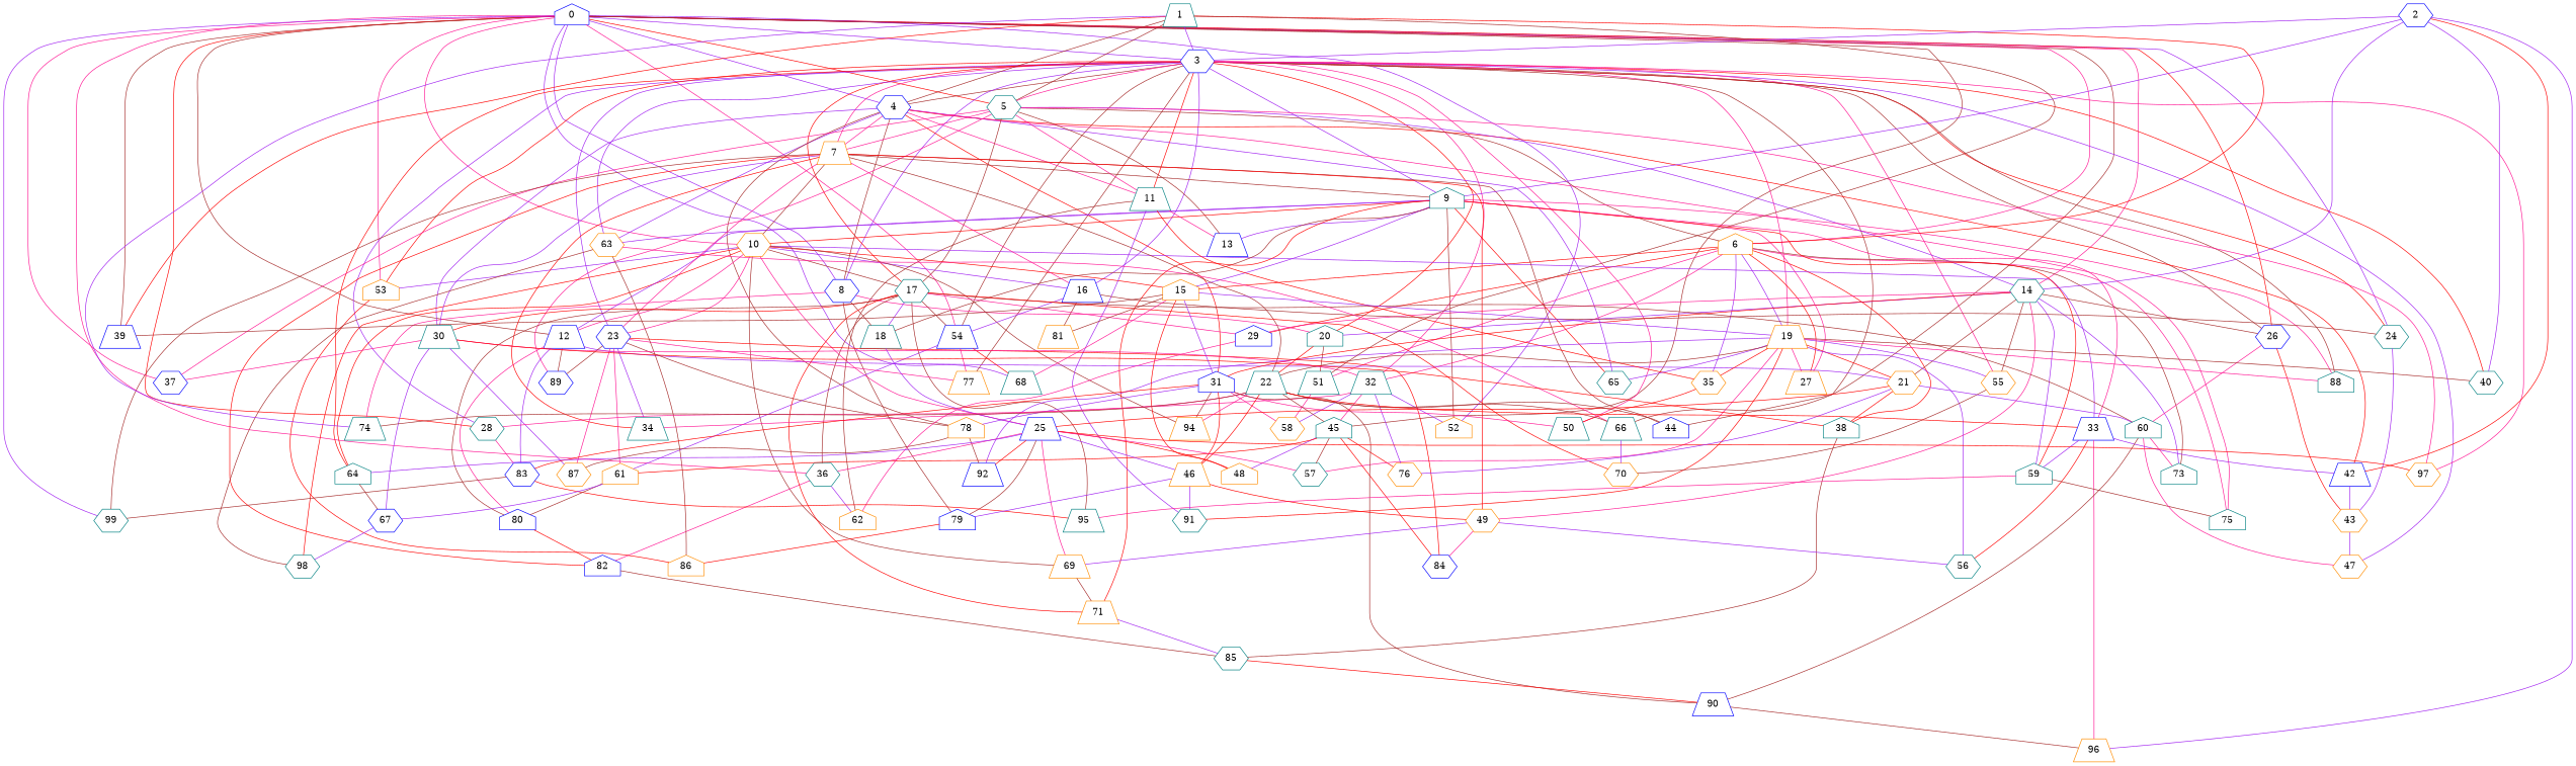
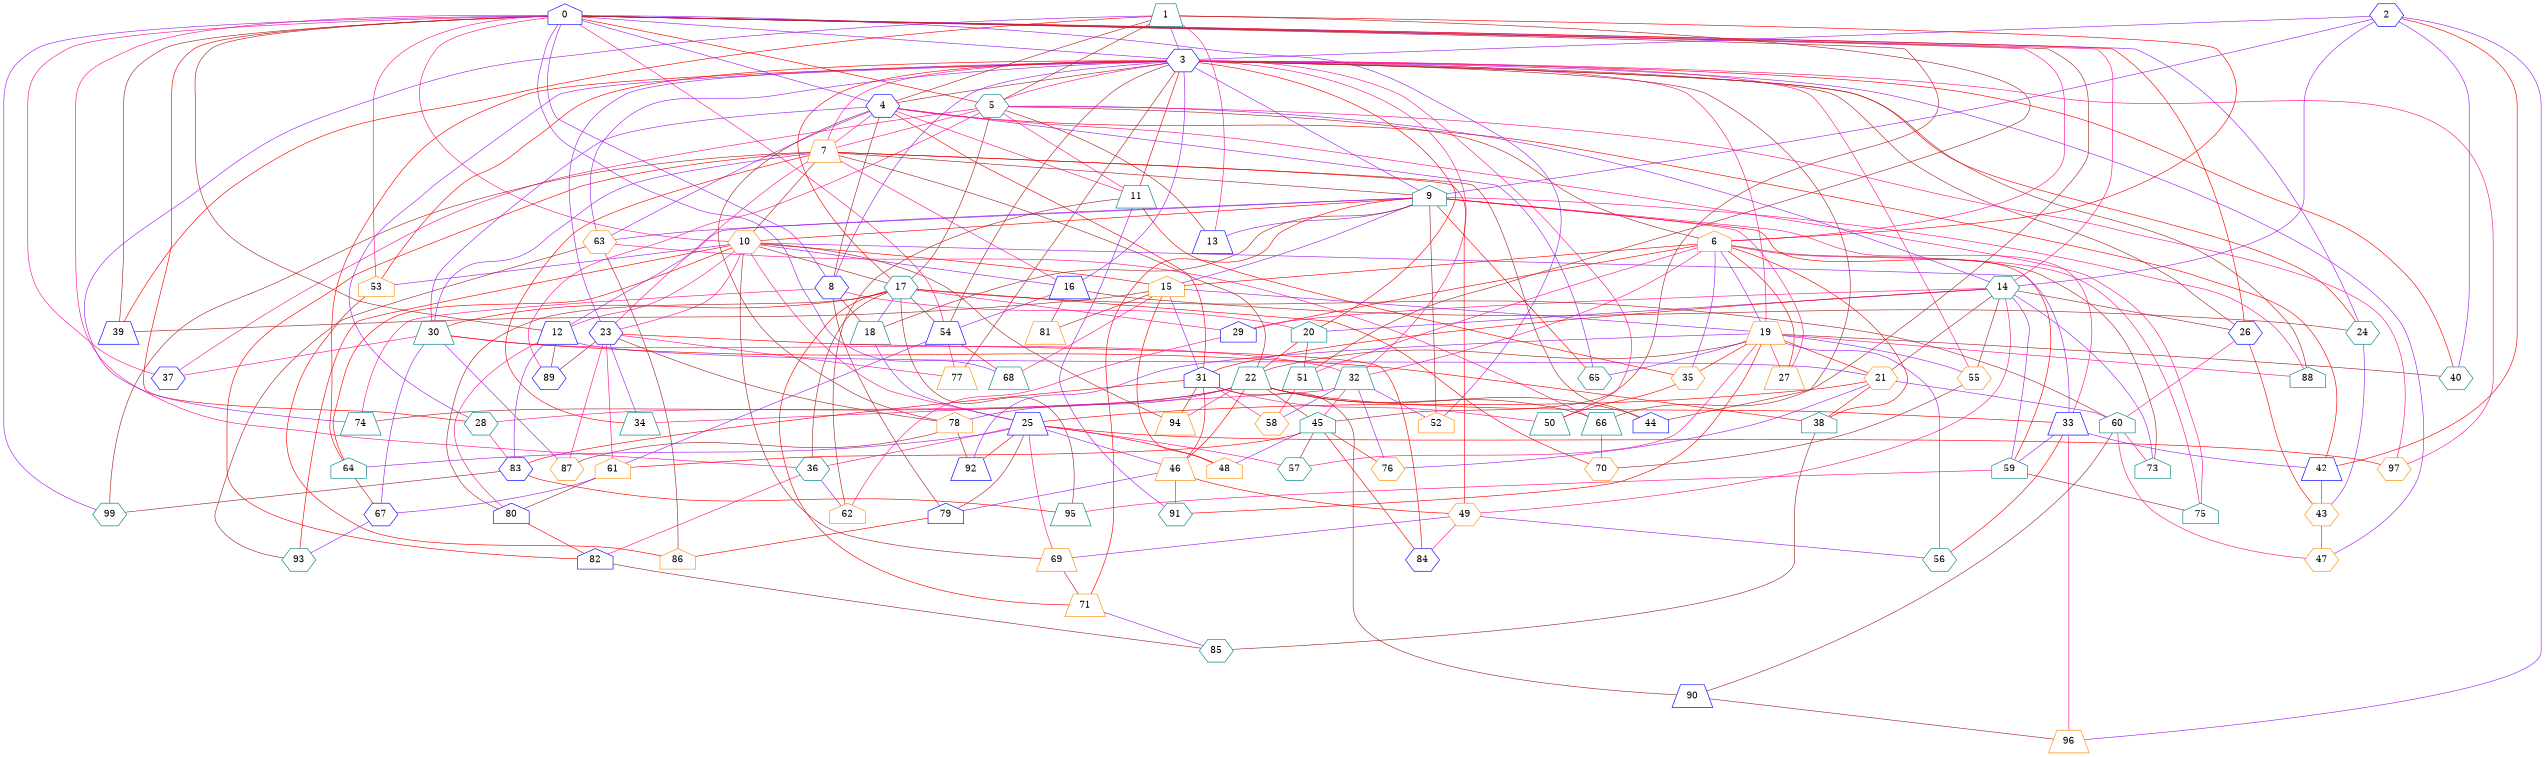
  strict graph {
    node [color=teal shape=hexagon]
    edge [color=purple is_available=True prob=1.0]
    0 [color=blue shape=house]
    3 [color=blue]
    4 [color=blue]
    5
    6 [color=darkorange shape=house]
    8 [color=blue]
    10 [color=darkorange]
    12 [color=blue shape=trapezium]
    14
    24
    26 [color=blue]
    28
    36
    37 [color=blue]
    39 [color=blue shape=trapezium]
    45 [shape=house]
    52 [color=darkorange shape=house]
    53 [color=darkorange shape=house]
    66 [shape=trapezium]
    68 [shape=trapezium]
    99
    54 [color=blue shape=trapezium]
    9 [shape=house]
    40
    7 [color=darkorange shape=trapezium]
    11 [shape=trapezium]
    16 [color=blue shape=trapezium]
    17
    19 [color=darkorange shape=trapezium]
    20 [shape=house]
    23 [color=blue]
    32 [shape=trapezium]
    44 [color=blue shape=house]
    47 [color=darkorange]
    50 [shape=trapezium]
    55 [color=darkorange]
    63 [color=darkorange]
    64 [shape=house]
    77 [color=darkorange shape=trapezium]
    88 [shape=house]
    97 [color=darkorange]
    42 [color=blue shape=trapezium]
    30 [shape=trapezium]
    31 [color=blue shape=house]
    65
    75 [shape=house]
    78 [color=darkorange shape=house]
    13 [color=blue shape=trapezium]
    89 [color=blue]
    51 [shape=trapezium]
    15 [color=darkorange shape=house]
    27 [color=darkorange shape=trapezium]
    29 [color=blue shape=house]
    35 [color=darkorange]
    38 [shape=house]
    73 [shape=house]
    74 [shape=trapezium]
    18 [shape=trapezium]
    79 [color=blue shape=house]
    33 [color=blue shape=trapezium]
    25 [color=blue shape=trapezium]
    69 [color=darkorange shape=trapezium]
-   93 [label=98]
+   93
    94 [color=darkorange shape=trapezium]
    21 [color=darkorange]
    80 [color=blue shape=house]
    83 [color=blue]
    49 [color=darkorange]
    59 [shape=house]
    43 [color=darkorange]
    60 [shape=house]
    82 [color=blue shape=house]
    62 [color=darkorange shape=house]
    48 [color=darkorange shape=house]
    57
    76 [color=darkorange]
    61 [color=darkorange shape=house]
    84 [color=blue]
    86 [color=darkorange shape=house]
    70 [color=darkorange]
    81 [color=darkorange shape=trapezium]
    1 [shape=trapezium]
    58 [color=darkorange]
    2 [color=blue]
    96 [color=darkorange shape=trapezium]
    71 [color=darkorange shape=trapezium]
    22 [shape=trapezium]
    34 [shape=trapezium]
    91
    95 [shape=trapezium]
    56
    92 [color=blue shape=trapezium]
    87 [color=darkorange]
    67 [color=blue]
    46 [color=darkorange shape=trapezium]
    90 [color=blue shape=trapezium]
    85
    0 -- 3 [prob=0.729698396746]
    0 -- 4 [prob=0.939535968373]
    0 -- 5 [color=red prob=0.577131042644]
    0 -- 6 [color=deeppink prob=0.300110109957]
    0 -- 8 [prob=0.582765694132]
    0 -- 10 [color=deeppink prob=0.545668634401]
    0 -- 12 [color=brown]
    0 -- 14 [color=deeppink]
    0 -- 24 [prob=0.119440879031]
    0 -- 26 [color=red prob=0.387308666127]
    0 -- 28 [color=red]
    0 -- 36 [color=deeppink prob=0.986463130556]
    0 -- 37 [color=deeppink prob=0.792980063729]
    0 -- 39 [color=brown prob=0.660723757185]
    0 -- 45 [color=brown prob=0.404151404692]
    0 -- 52 [prob=0.610801145662]
    0 -- 53 [color=deeppink]
    0 -- 66 [color=brown]
    0 -- 68 [prob=0.765801270082]
    0 -- 99 [prob=0.625834300656]
    0 -- 54 [color=deeppink prob=0.394342458939]
    3 -- 4 [color=brown prob=0.132159158223]
    3 -- 5 [color=deeppink prob=0.987320408464]
    3 -- 8
    3 -- 24 [color=red]
    3 -- 26 [color=brown]
    3 -- 28 [prob=0.64683063138]
    3 -- 53 [color=red prob=0.529995358865]
    3 -- 54 [color=brown prob=0.899723953532]
    3 -- 9 [prob=0.707801180557]
    3 -- 40 [color=red prob=0.0901870964257]
    3 -- 7 [color=deeppink prob=0.637834015761]
    3 -- 11 [color=red prob=0.282537036139]
    3 -- 16 [prob=0.871711148262]
    3 -- 17 [color=red prob=0.569491186106]
    3 -- 19 [color=deeppink]
    3 -- 20 [color=red prob=0.140821003181]
    3 -- 23
    3 -- 32 [color=deeppink]
    3 -- 44 [color=brown]
    3 -- 47
    3 -- 50 [color=deeppink]
    3 -- 55 [color=deeppink prob=0.299625252477]
    3 -- 63 [prob=0.186187213602]
    3 -- 64 [color=red]
    3 -- 77 [color=brown prob=0.797060959555]
    3 -- 88 [color=brown]
    3 -- 97 [color=deeppink]
    4 -- 8 [color=brown]
    4 -- 7 [color=deeppink prob=0.362357130454]
    4 -- 11 [color=deeppink prob=0.15068607257]
    4 -- 63 [prob=0.757462067148]
    4 -- 42 [color=red prob=0.803725143453]
    4 -- 30 [prob=0.830525802791]
    4 -- 31 [color=red prob=0.173278375355]
    4 -- 65 [prob=0.710209804441]
    4 -- 75 [color=deeppink prob=0.230807646033]
    4 -- 78 [color=brown prob=0.815995941457]
    5 -- 6 [color=brown]
    5 -- 14 [prob=0.724928660267]
    5 -- 37 [color=deeppink prob=0.842595718018]
    5 -- 7 [color=deeppink prob=0.277396566176]
    5 -- 11 [color=deeppink prob=0.528857720904]
    5 -- 17 [color=brown prob=0.794267982756]
    5 -- 97 [color=deeppink prob=0.352140489725]
    5 -- 13 [color=brown prob=0.975109160298]
    5 -- 89 [color=deeppink prob=0.0500740555287]
    6 -- 19 [prob=0.909689455316]
    6 -- 32 [color=deeppink prob=0.09602369374]
    6 -- 75 [color=deeppink prob=0.620647753655]
    6 -- 51 [color=deeppink]
    6 -- 15 [color=red prob=0.648121354632]
    6 -- 27 [color=red prob=0.639960431982]
    6 -- 29 [color=red prob=0.295860512058]
    6 -- 35 [prob=0.561998905645]
    6 -- 38 [color=red prob=0.476291931449]
    6 -- 73 [color=brown prob=0.837942144044]
    8 -- 20 [color=deeppink prob=0.789305939276]
    8 -- 74 [color=deeppink]
    8 -- 18 [color=brown prob=0.331078521082]
    8 -- 79 [color=brown prob=0.243291638923]
    10 -- 12 [color=deeppink prob=0.946708288564]
    10 -- 53 [prob=0.211290595421]
    10 -- 16 [prob=0.296606915645]
    10 -- 17 [color=brown prob=0.921379002329]
    10 -- 23 [color=deeppink prob=0.742146886492]
    10 -- 64 [color=red prob=0.118631568354]
    10 -- 15 [color=red prob=0.0034050568746]
    10 -- 33 [prob=0.193217170824]
    10 -- 25 [color=deeppink prob=0.634301700264]
    10 -- 69 [color=brown prob=0.596312857702]
    10 -- 93 [color=red prob=0.00559293060052]
    10 -- 94 [color=brown]
    12 -- 89 [color=brown prob=0.0939019300702]
    12 -- 21 [prob=0.0351126192565]
    12 -- 80 [color=deeppink prob=0.730471626177]
    12 -- 83 [prob=0.41773243859]
    14 -- 26 [color=brown prob=0.755175655865]
    14 -- 20 [prob=0.615034132939]
    14 -- 55 [color=brown prob=0.78031285503]
    14 -- 31 [color=red prob=0.113043168732]
    14 -- 29 [color=deeppink prob=0.896606146016]
    14 -- 73 [prob=0.0618809358412]
    14 -- 21 [color=brown prob=0.920732190299]
    14 -- 49 [color=deeppink]
    14 -- 59 [prob=0.727398553555]
    24 -- 43
    26 -- 43 [color=red]
    26 -- 60 [color=deeppink]
    28 -- 83 [color=deeppink prob=0.986406744274]
    36 -- 82 [color=deeppink prob=0.807037297645]
    36 -- 62 [prob=0.158295338776]
    45 -- 48
    45 -- 57 [color=brown prob=0.180831239909]
    45 -- 76 [color=red prob=0.23469814208]
    45 -- 61 [color=red prob=0.237482252586]
    45 -- 84 [color=red prob=0.550704405007]
    53 -- 86 [color=red]
    66 -- 70 [prob=0.200861616369]
    54 -- 68 [color=red prob=0.857755702912]
    54 -- 77 [color=deeppink]
    54 -- 61
    9 -- 10 [color=red]
    9 -- 12 [prob=0.755340893178]
    9 -- 52 [color=brown prob=0.496197420236]
    9 -- 63
    9 -- 88 [color=deeppink prob=0.581952660895]
    9 -- 65 [color=red prob=0.664855811061]
    9 -- 13
    9 -- 15 [prob=0.534183894784]
    9 -- 27 [color=deeppink]
    9 -- 18 [color=brown prob=0.2404555385]
    9 -- 33 [color=deeppink prob=0.801696962357]
    9 -- 59 [color=red prob=0.574290212449]
    9 -- 71 [color=red]
    7 -- 10 [color=brown prob=0.0400177951497]
    7 -- 99 [color=brown prob=0.231868923491]
    7 -- 9 [color=brown prob=0.784236944608]
    7 -- 16 [color=deeppink]
    7 -- 23 [color=deeppink prob=0.12482882695]
    7 -- 44 [color=brown prob=0.630921666592]
    7 -- 30
    7 -- 49 [color=red]
    7 -- 82 [color=red prob=0.636986300616]
    7 -- 22 [color=brown prob=0.933952685309]
    7 -- 34 [color=red prob=0.427716066065]
    11 -- 35 [color=red]
    11 -- 62 [color=brown prob=0.578252411816]
    11 -- 91 [prob=0.241624962952]
    16 -- 24 [color=brown prob=0.141667910091]
    16 -- 54 [prob=0.34176511449]
    16 -- 81 [color=brown prob=0.0859577203679]
    17 -- 36 [color=brown prob=0.132010832875]
    17 -- 54 [color=brown prob=0.754113129941]
    17 -- 30 [color=red prob=0.494450557733]
    17 -- 29 [color=deeppink prob=0.582313823717]
    17 -- 18 [prob=0.247036544073]
    17 -- 80 [color=brown prob=0.210800742013]
    17 -- 60 [color=brown prob=0.860648723238]
    17 -- 70 [color=red]
    17 -- 71 [color=red]
    17 -- 95 [color=brown prob=0.966353240334]
    19 -- 40 [color=brown prob=0.989217030539]
    19 -- 55 [prob=0.832723615134]
    19 -- 88 [color=deeppink]
    19 -- 65
    19 -- 27 [color=deeppink prob=0.46502574942]
    19 -- 35 [color=red prob=0.737081927813]
    19 -- 21 [color=red prob=0.698786956945]
    19 -- 57 [color=deeppink prob=0.162294689925]
    19 -- 22 [color=brown prob=0.0294142599348]
    19 -- 91 [color=red prob=0.189291869783]
    19 -- 56
    19 -- 92
    20 -- 51 [color=brown]
    20 -- 22 [color=red prob=0.250114915266]
    23 -- 77 [color=deeppink prob=0.632231957394]
    23 -- 78 [color=brown prob=0.857190254914]
    23 -- 89 [color=brown prob=0.0419941965179]
    23 -- 61 [color=deeppink prob=0.480809216791]
    23 -- 84 [color=red prob=0.678977162715]
    23 -- 34 [prob=0.574961595386]
    23 -- 87 [color=deeppink prob=0.940003029923]
    32 -- 45 [color=deeppink prob=0.624684655577]
    32 -- 52 [prob=0.519226341895]
    32 -- 76 [prob=0.146715299573]
    32 -- 58 [prob=0.0569249749607]
    32 -- 34 [color=deeppink prob=0.997748857474]
    55 -- 70 [color=brown prob=0.0507391569517]
    63 -- 66 [color=deeppink prob=0.54952234387]
    63 -- 93 [color=brown prob=0.650402526673]
    63 -- 86 [color=brown]
    64 -- 67 [color=brown]
    42 -- 43 [prob=0.234749721565]
    30 -- 37 [color=deeppink]
    30 -- 32 [color=deeppink prob=0.659435733745]
    30 -- 38 [color=red prob=0.118435241862]
    30 -- 87 [prob=0.0825084701298]
    30 -- 67 [prob=0.0785254748587]
    31 -- 50 [color=deeppink]
    31 -- 94 [color=brown]
    31 -- 83 [color=red prob=0.867292927407]
    31 -- 58 [color=deeppink prob=0.878132621994]
    31 -- 46 [color=red prob=0.802981773477]
    31 -- 90 [color=brown prob=0.794106343819]
    78 -- 92 [color=brown]
    78 -- 87 [color=brown prob=0.70322168632]
    51 -- 58 [color=deeppink prob=0.280297263102]
    15 -- 39 [color=brown prob=0.121037424807]
    15 -- 68 [color=deeppink]
    15 -- 19 [prob=0.955683368398]
    15 -- 31 [prob=0.0282374542503]
    15 -- 48 [color=red prob=0.748889097788]
    15 -- 81 [color=brown]
    29 -- 62 [color=deeppink]
    35 -- 50 [color=red prob=0.535867080925]
    38 -- 85 [color=brown]
    18 -- 25
    79 -- 86 [color=red prob=0.742180802171]
    33 -- 42 [prob=0.45089627912]
    33 -- 59 [prob=0.727221805004]
    33 -- 96 [color=deeppink prob=0.472738665832]
    33 -- 56 [color=red prob=0.944651277128]
    25 -- 36 [color=deeppink prob=0.0239933984821]
    25 -- 64 [prob=0.0294005499337]
    25 -- 97 [color=red prob=0.391486398243]
    25 -- 79 [color=brown]
    25 -- 69 [color=deeppink prob=0.96257860181]
    25 -- 48 [color=red prob=0.384215402427]
    25 -- 57 [color=deeppink prob=0.316117056117]
    25 -- 92 [color=red prob=0.211799531311]
    25 -- 46
    69 -- 71 [color=brown]
    21 -- 38 [color=red prob=0.100955404515]
    21 -- 25 [color=red prob=0.246658695453]
    21 -- 60 [prob=0.775758029848]
    21 -- 76
    80 -- 82 [color=red prob=0.268531085445]
    83 -- 99 [color=brown prob=0.160949120095]
    83 -- 95 [color=red prob=0.701623729516]
    49 -- 69 [prob=0.810578872654]
    49 -- 84 [color=deeppink prob=0.577943985959]
    49 -- 56
    59 -- 75 [color=brown prob=0.0372679528785]
    59 -- 95 [color=deeppink]
    43 -- 47 [prob=0.89496416755]
    60 -- 47 [color=deeppink prob=0.201567622179]
    60 -- 73 [color=deeppink prob=0.776408055267]
    60 -- 90 [color=brown]
    82 -- 85 [color=brown]
    61 -- 80 [color=brown prob=0.601082810571]
    61 -- 67 [prob=0.700663934196]
    1 -- 3 [prob=0.956018262147]
    1 -- 4 [color=brown prob=0.282725879477]
    1 -- 5 [color=brown prob=0.394765345522]
    1 -- 6 [color=red prob=0.920955662543]
    1 -- 39 [color=red prob=0.104474472617]
-   11 -- 13 [color=deeppink prob=0.0262046091434]
+   1 -- 13 [color=deeppink prob=0.0262046091434]
    1 -- 51 [color=brown prob=0.399519997969]
    1 -- 74 [prob=0.0765656292374]
    2 -- 3 [prob=0.809881137101]
    2 -- 14
    2 -- 9 [prob=0.693713333163]
    2 -- 40 [prob=0.927456601061]
    2 -- 42 [color=red prob=0.680201104722]
    2 -- 96 [prob=0.653195050459]
    71 -- 85 [prob=0.51863446055]
    22 -- 28 [color=deeppink prob=0.344420478544]
    22 -- 45 [color=brown]
    22 -- 66 [color=brown prob=0.0647781916842]
    22 -- 44 [color=brown prob=0.963327601264]
-   31 -- 78 [prob=0.182558786414]
+   22 -- 78 [prob=0.182558786414]
    22 -- 74 [color=brown]
    22 -- 33 [color=red prob=0.907330578308]
    22 -- 94 [color=deeppink prob=0.347292665381]
    22 -- 46 [color=red prob=0.53436406875]
    67 -- 93 [prob=0.510304991589]
    46 -- 79 [prob=0.351715805601]
    46 -- 49 [color=red prob=0.864358042956]
    46 -- 91 [prob=0.68876781011]
    90 -- 96 [color=brown prob=0.180356280496]
-   85 -- 90 [color=red]
  }
